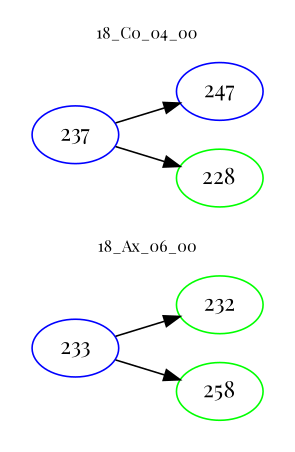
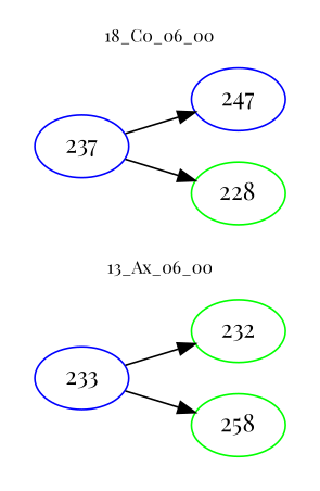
  digraph {
    fontname="Playfair Display"
    rankdir=LR
    node [color=blue fontname="Playfair Display"]
    edge [color=black fontname="Playfair Display"]
    n1 [label=233]
    n2 [color=green label=258]
    n3 [color=green label=232]
    n4 [label=237]
    n5 [color=green label=228]
    n6 [label=247]
    subgraph cluster_1 {
      color=white
      fontsize=10
-     label="18_Ax_06_00"
+     label="13_Ax_06_00"
      n1
      n2
      n3
    }
    subgraph cluster_2 {
      color=white
      fontsize=10
-     label="18_C0_04_00"
+     label="18_C0_06_00"
      n4
      n5
      n6
    }
    n1 -> n2
    n1 -> n3
    n4 -> n5
    n4 -> n6
  }
